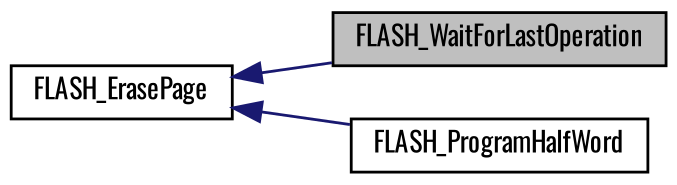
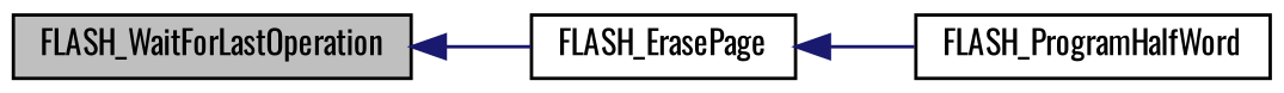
  digraph {
    fontname=Oswald
    rankdir=LR
    node [color=black fillcolor=white fontname=Oswald fontsize=10 shape=record style=filled]
    edge [color=midnightblue dir=back fontname=Oswald fontsize=10 labelfontname=Helvetica labelfontsize=10 style=solid]
    n1 [fillcolor=grey75 fontcolor=black height=0.2 label=FLASH_WaitForLastOperation width=0.4]
    n2 [height=0.2 label=FLASH_ErasePage width=0.4]
    n3 [height=0.2 label=FLASH_ProgramHalfWord width=0.4]
-   n2 -> n1
+   n1 -> n2
    n2 -> n3
  }
